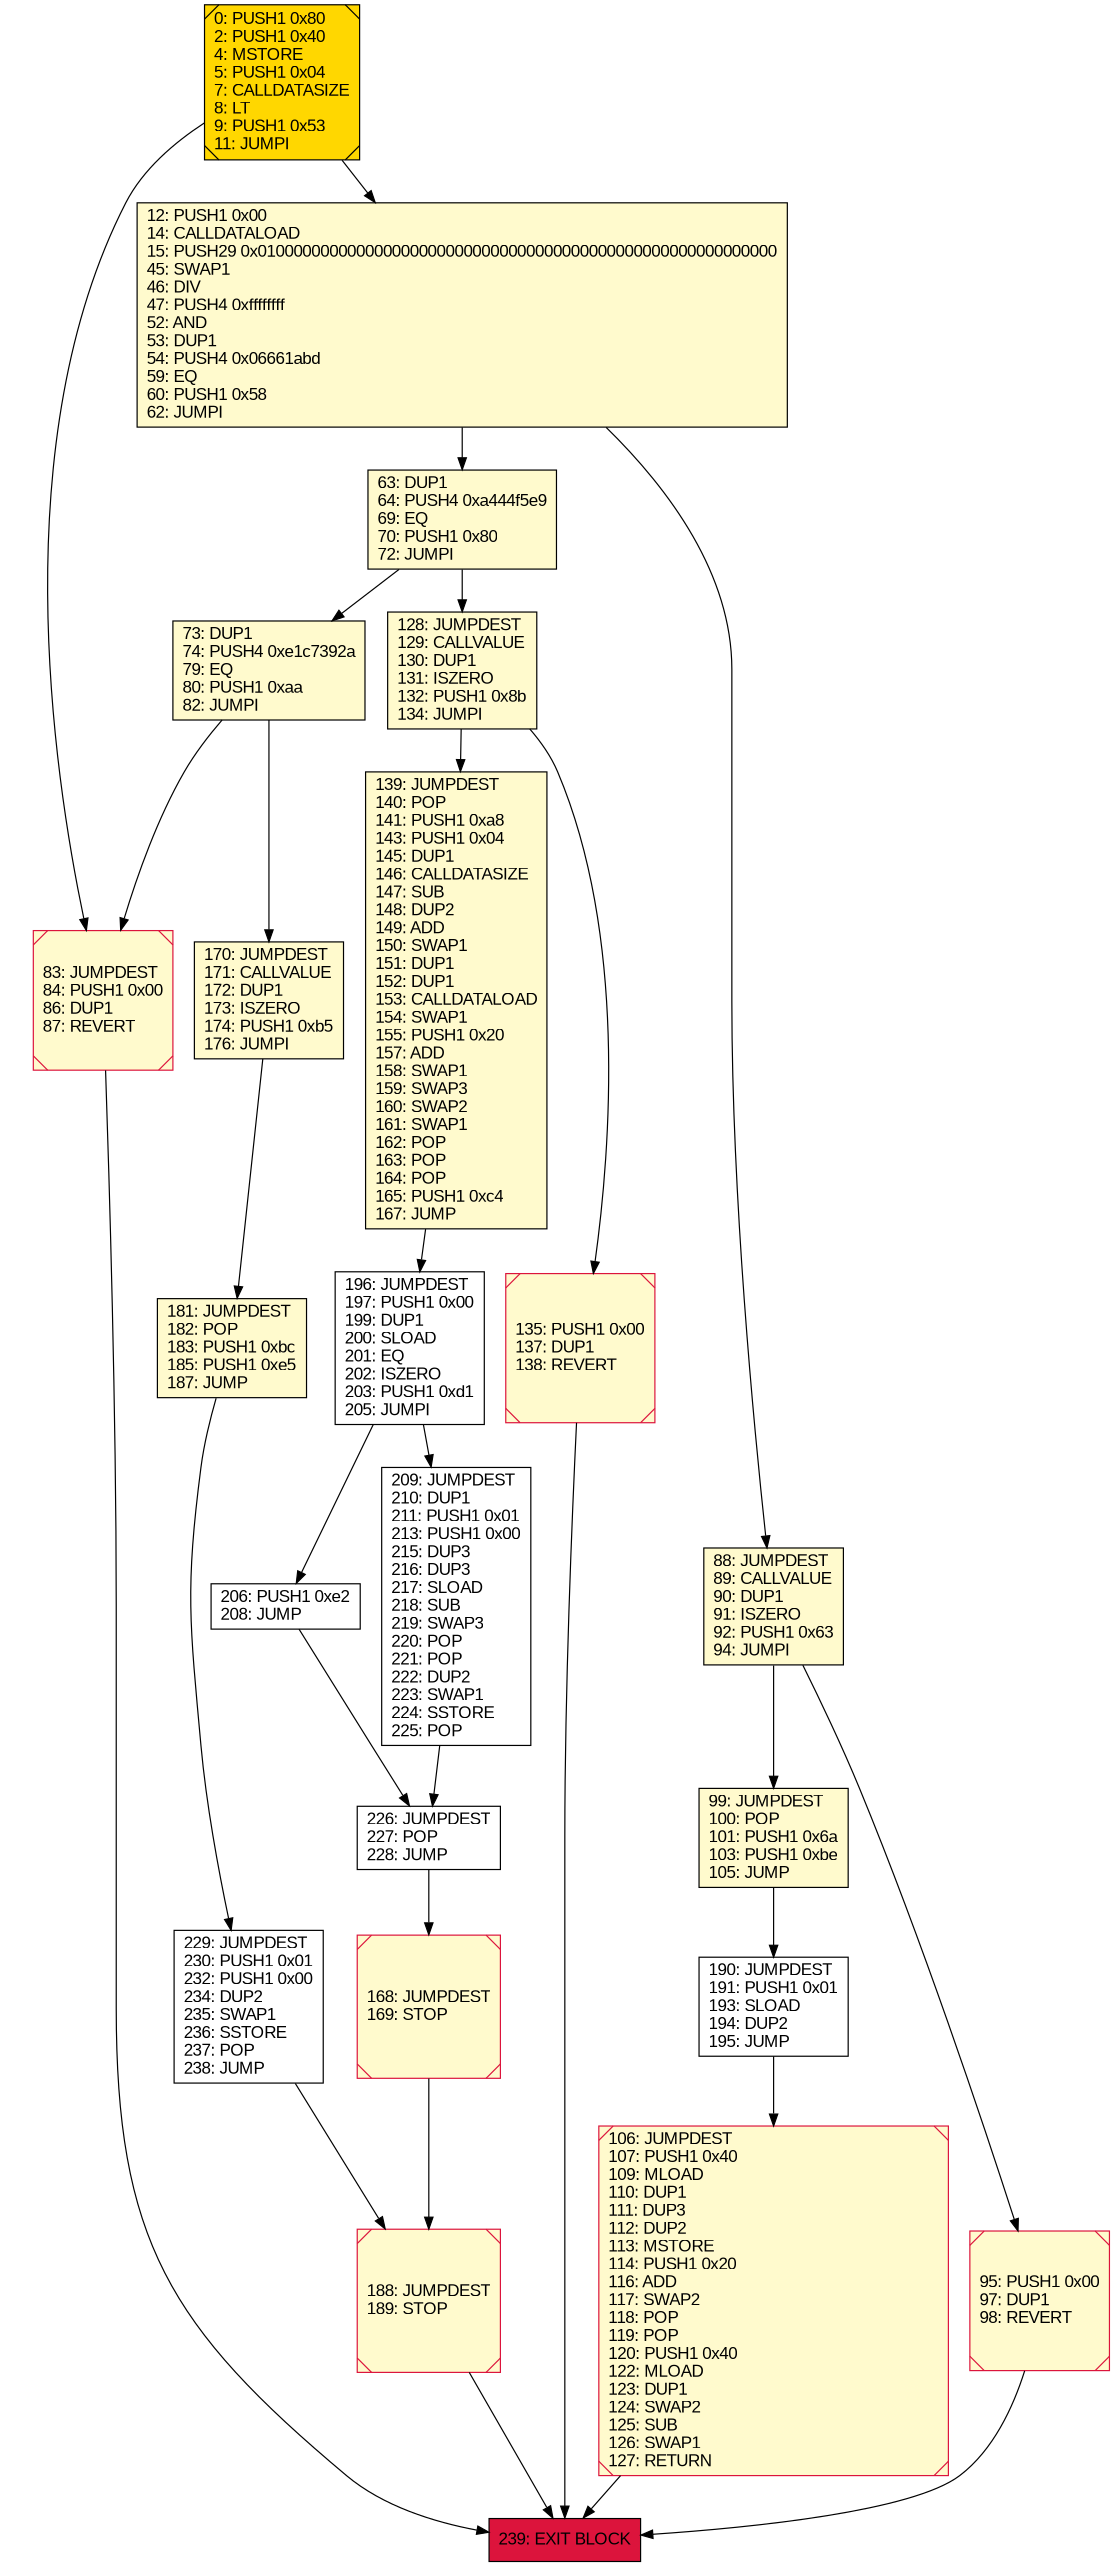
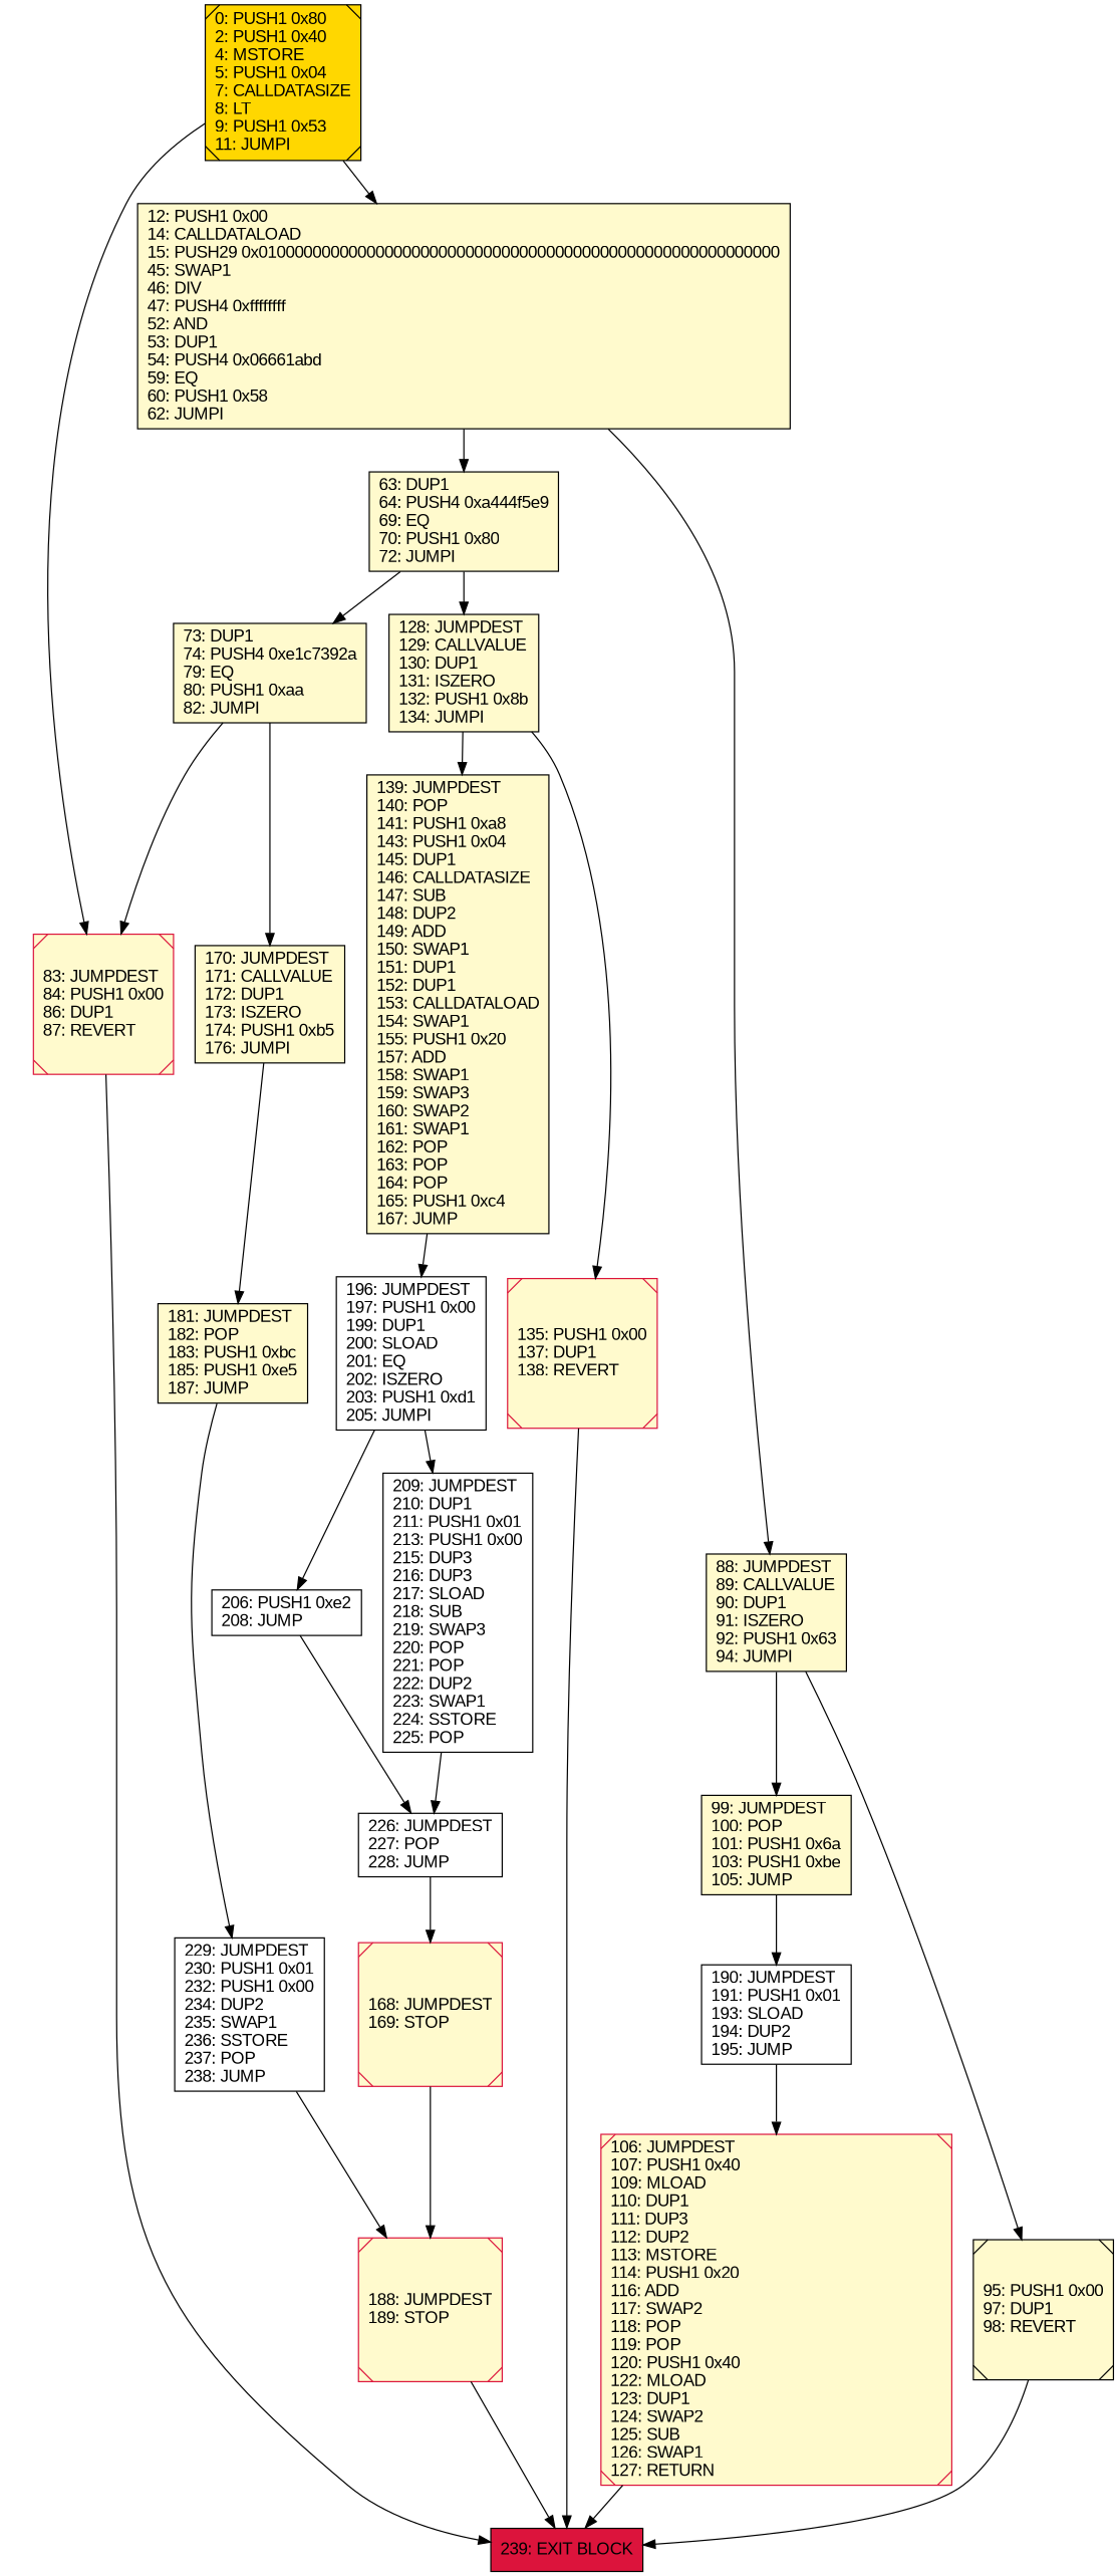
  digraph {
    rankdir=UD
    node [color=black fillcolor=lemonchiffon fontcolor=black fontname=arial shape=box style=filled]
    n1 [label="139: JUMPDEST\l140: POP\l141: PUSH1 0xa8\l143: PUSH1 0x04\l145: DUP1\l146: CALLDATASIZE\l147: SUB\l148: DUP2\l149: ADD\l150: SWAP1\l151: DUP1\l152: DUP1\l153: CALLDATALOAD\l154: SWAP1\l155: PUSH1 0x20\l157: ADD\l158: SWAP1\l159: SWAP3\l160: SWAP2\l161: SWAP1\l162: POP\l163: POP\l164: POP\l165: PUSH1 0xc4\l167: JUMP\l"]
    n2 [fillcolor=white label="196: JUMPDEST\l197: PUSH1 0x00\l199: DUP1\l200: SLOAD\l201: EQ\l202: ISZERO\l203: PUSH1 0xd1\l205: JUMPI\l"]
    n3 [fillcolor=white label="209: JUMPDEST\l210: DUP1\l211: PUSH1 0x01\l213: PUSH1 0x00\l215: DUP3\l216: DUP3\l217: SLOAD\l218: SUB\l219: SWAP3\l220: POP\l221: POP\l222: DUP2\l223: SWAP1\l224: SSTORE\l225: POP\l"]
    n4 [fillcolor=white label="206: PUSH1 0xe2\l208: JUMP\l"]
    n5 [fillcolor=white label="229: JUMPDEST\l230: PUSH1 0x01\l232: PUSH1 0x00\l234: DUP2\l235: SWAP1\l236: SSTORE\l237: POP\l238: JUMP\l"]
    n6 [color=crimson label="188: JUMPDEST\l189: STOP\l" shape=Msquare]
    n7 [fillcolor=crimson label="239: EXIT BLOCK\l"]
    n8 [label="88: JUMPDEST\l89: CALLVALUE\l90: DUP1\l91: ISZERO\l92: PUSH1 0x63\l94: JUMPI\l"]
    n9 [label="99: JUMPDEST\l100: POP\l101: PUSH1 0x6a\l103: PUSH1 0xbe\l105: JUMP\l"]
-   n10 [color=crimson label="95: PUSH1 0x00\l97: DUP1\l98: REVERT\l" shape=Msquare]
+   n10 [label="95: PUSH1 0x00\l97: DUP1\l98: REVERT\l" shape=Msquare]
    n11 [fillcolor=white label="190: JUMPDEST\l191: PUSH1 0x01\l193: SLOAD\l194: DUP2\l195: JUMP\l"]
    n12 [fillcolor=white label="226: JUMPDEST\l227: POP\l228: JUMP\l"]
    n13 [color=crimson label="168: JUMPDEST\l169: STOP\l" shape=Msquare]
    n14 [color=crimson label="135: PUSH1 0x00\l137: DUP1\l138: REVERT\l" shape=Msquare]
    n15 [color=crimson label="106: JUMPDEST\l107: PUSH1 0x40\l109: MLOAD\l110: DUP1\l111: DUP3\l112: DUP2\l113: MSTORE\l114: PUSH1 0x20\l116: ADD\l117: SWAP2\l118: POP\l119: POP\l120: PUSH1 0x40\l122: MLOAD\l123: DUP1\l124: SWAP2\l125: SUB\l126: SWAP1\l127: RETURN\l" shape=Msquare]
    n16 [label="128: JUMPDEST\l129: CALLVALUE\l130: DUP1\l131: ISZERO\l132: PUSH1 0x8b\l134: JUMPI\l"]
    n17 [label="63: DUP1\l64: PUSH4 0xa444f5e9\l69: EQ\l70: PUSH1 0x80\l72: JUMPI\l"]
    n18 [label="73: DUP1\l74: PUSH4 0xe1c7392a\l79: EQ\l80: PUSH1 0xaa\l82: JUMPI\l"]
    n19 [color=crimson label="83: JUMPDEST\l84: PUSH1 0x00\l86: DUP1\l87: REVERT\l" shape=Msquare]
    n20 [label="170: JUMPDEST\l171: CALLVALUE\l172: DUP1\l173: ISZERO\l174: PUSH1 0xb5\l176: JUMPI\l"]
    n21 [label="12: PUSH1 0x00\l14: CALLDATALOAD\l15: PUSH29 0x0100000000000000000000000000000000000000000000000000000000\l45: SWAP1\l46: DIV\l47: PUSH4 0xffffffff\l52: AND\l53: DUP1\l54: PUSH4 0x06661abd\l59: EQ\l60: PUSH1 0x58\l62: JUMPI\l"]
    n22 [label="181: JUMPDEST\l182: POP\l183: PUSH1 0xbc\l185: PUSH1 0xe5\l187: JUMP\l"]
    n23 [fillcolor=gold label="0: PUSH1 0x80\l2: PUSH1 0x40\l4: MSTORE\l5: PUSH1 0x04\l7: CALLDATASIZE\l8: LT\l9: PUSH1 0x53\l11: JUMPI\l" shape=Msquare]
    n1 -> n2
    n2 -> n3
    n2 -> n4
    n3 -> n12
    n4 -> n12
    n5 -> n6
    n6 -> n7
    n8 -> n9
    n8 -> n10
    n9 -> n11
    n10 -> n7
    n11 -> n15
    n12 -> n13
    n13 -> n6
    n14 -> n7
    n15 -> n7
    n16 -> n1
    n16 -> n14
    n17 -> n16
    n17 -> n18
    n18 -> n19
    n18 -> n20
    n19 -> n7
    n20 -> n22
    n21 -> n8
    n21 -> n17
    n22 -> n5
    n23 -> n19
    n23 -> n21
  }
